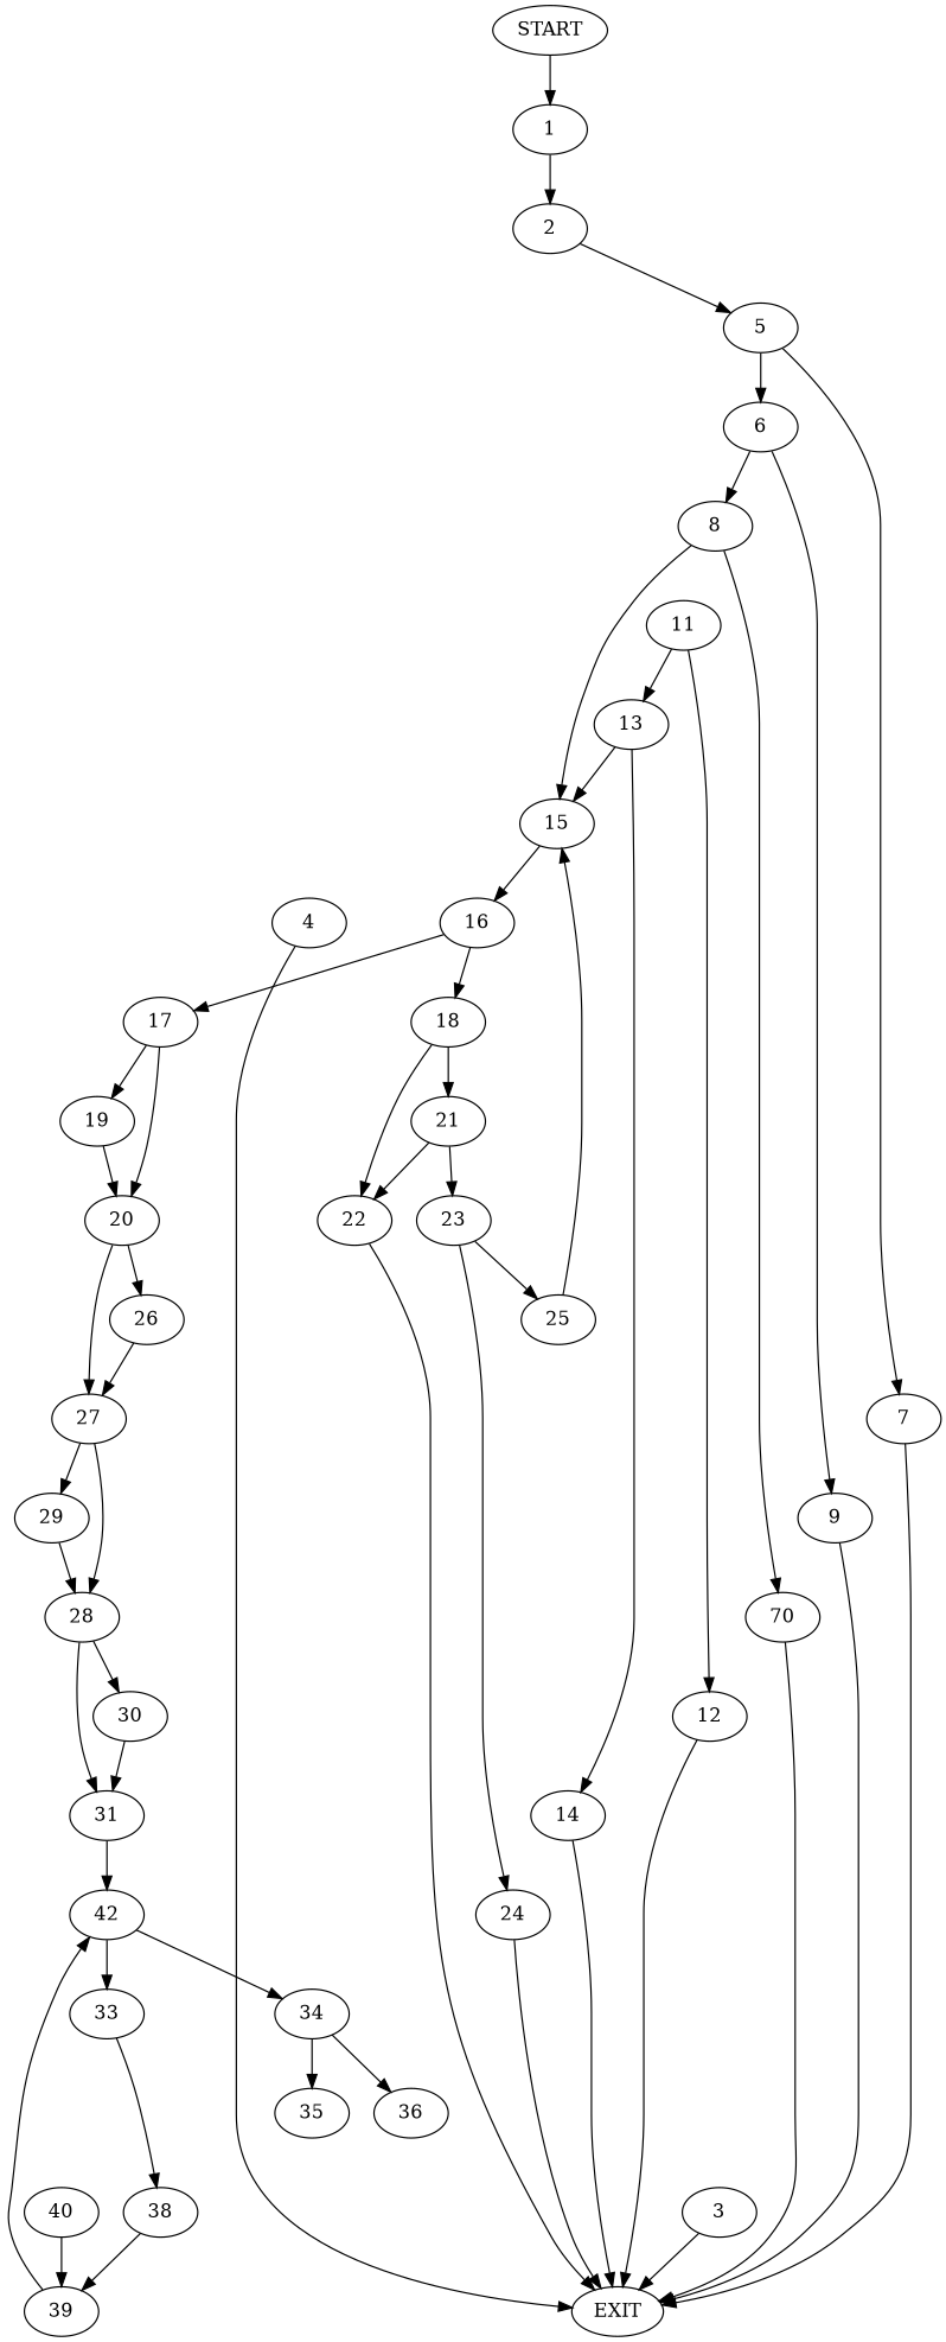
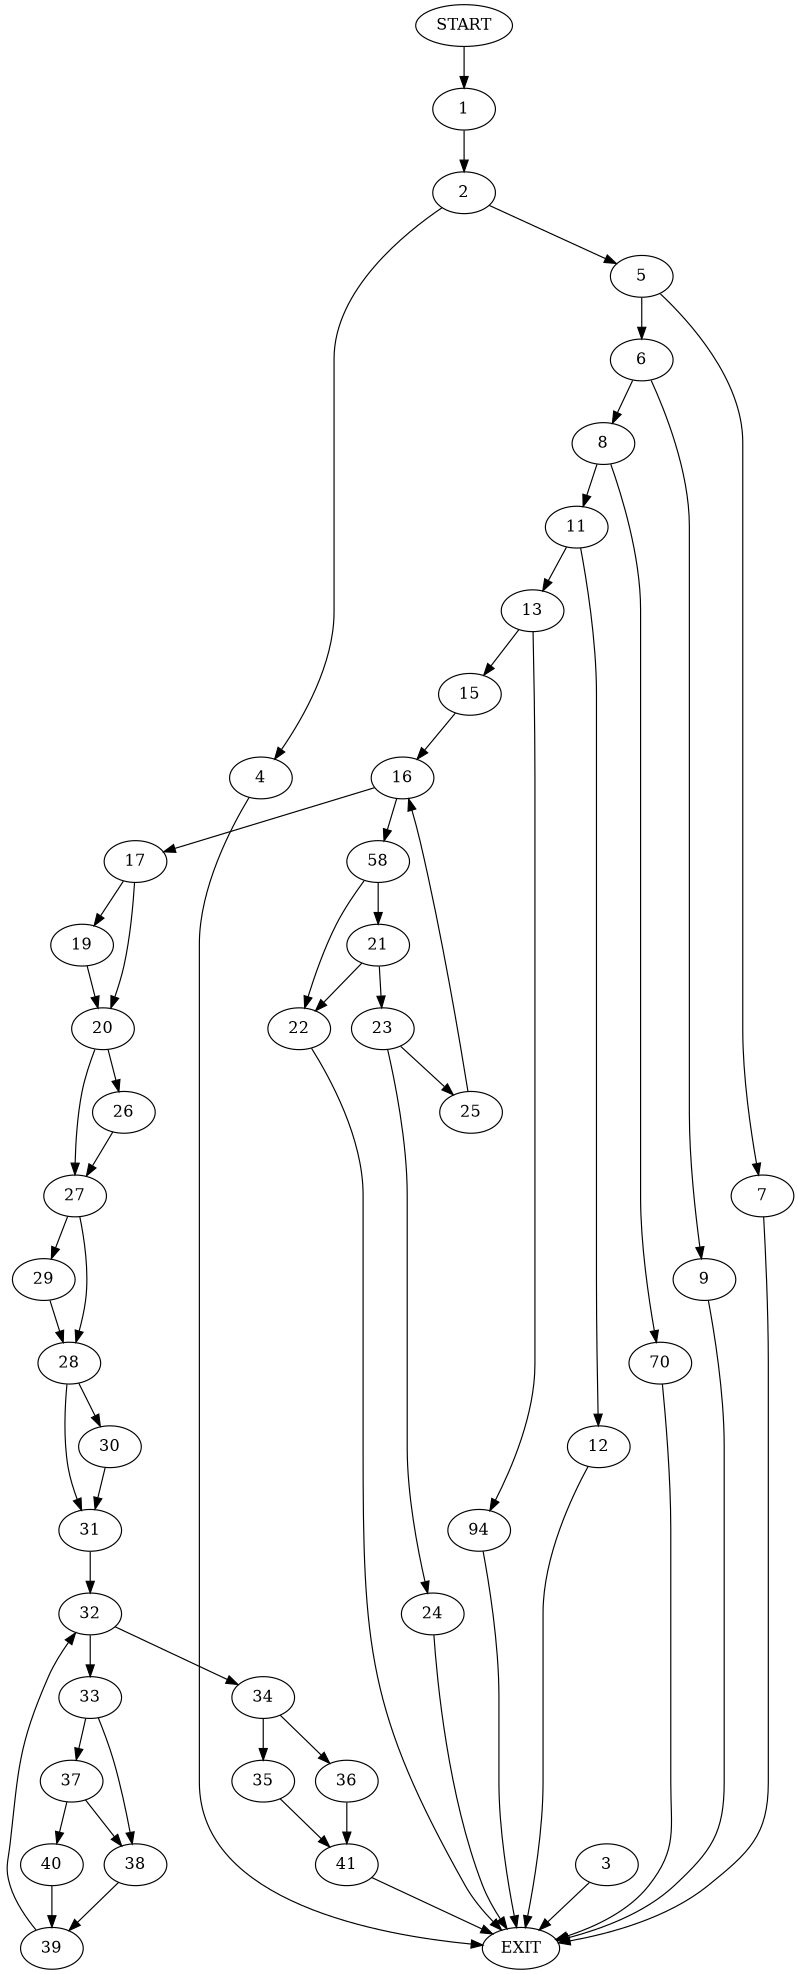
  digraph {
    n1 [label=START]
    1
    2
    n4 [label=EXIT]
    4
    5
    3
    6
    7
    8
    9
    n12 [label=70]
    11
    12
    13
-   14
+   14 [label=94]
    15
    16
    17
-   18
+   18 [label=58]
    19
    20
    21
    22
    26
    27
    23
    28
    29
    24
    25
    30
    31
-   32 [label=42]
+   32
    33
    34
+   37
    38
    35
    36
    40
    39
+   41
    n1 -> 1
    1 -> 2
+   2 -> 4
    2 -> 5
    4 -> n4
    5 -> 6
    5 -> 7
    3 -> n4
    6 -> 8
    6 -> 9
    7 -> n4
    8 -> n12
-   8 -> 15
+   8 -> 11
    9 -> n4
    n12 -> n4
    11 -> 12
    11 -> 13
    12 -> n4
    13 -> 14
    13 -> 15
    14 -> n4
    15 -> 16
    16 -> 17
    16 -> 18
    17 -> 19
    17 -> 20
    18 -> 21
    18 -> 22
    19 -> 20
    20 -> 26
    20 -> 27
    21 -> 22
    21 -> 23
    22 -> n4
    26 -> 27
    27 -> 28
    27 -> 29
    23 -> 24
    23 -> 25
    28 -> 30
    28 -> 31
    29 -> 28
    24 -> n4
-   25 -> 15
+   25 -> 16
    30 -> 31
    31 -> 32
    32 -> 33
    32 -> 34
+   33 -> 37
    33 -> 38
    34 -> 35
    34 -> 36
+   37 -> 38
+   37 -> 40
    38 -> 39
+   35 -> 41
+   36 -> 41
    40 -> 39
    39 -> 32
+   41 -> n4
  }
